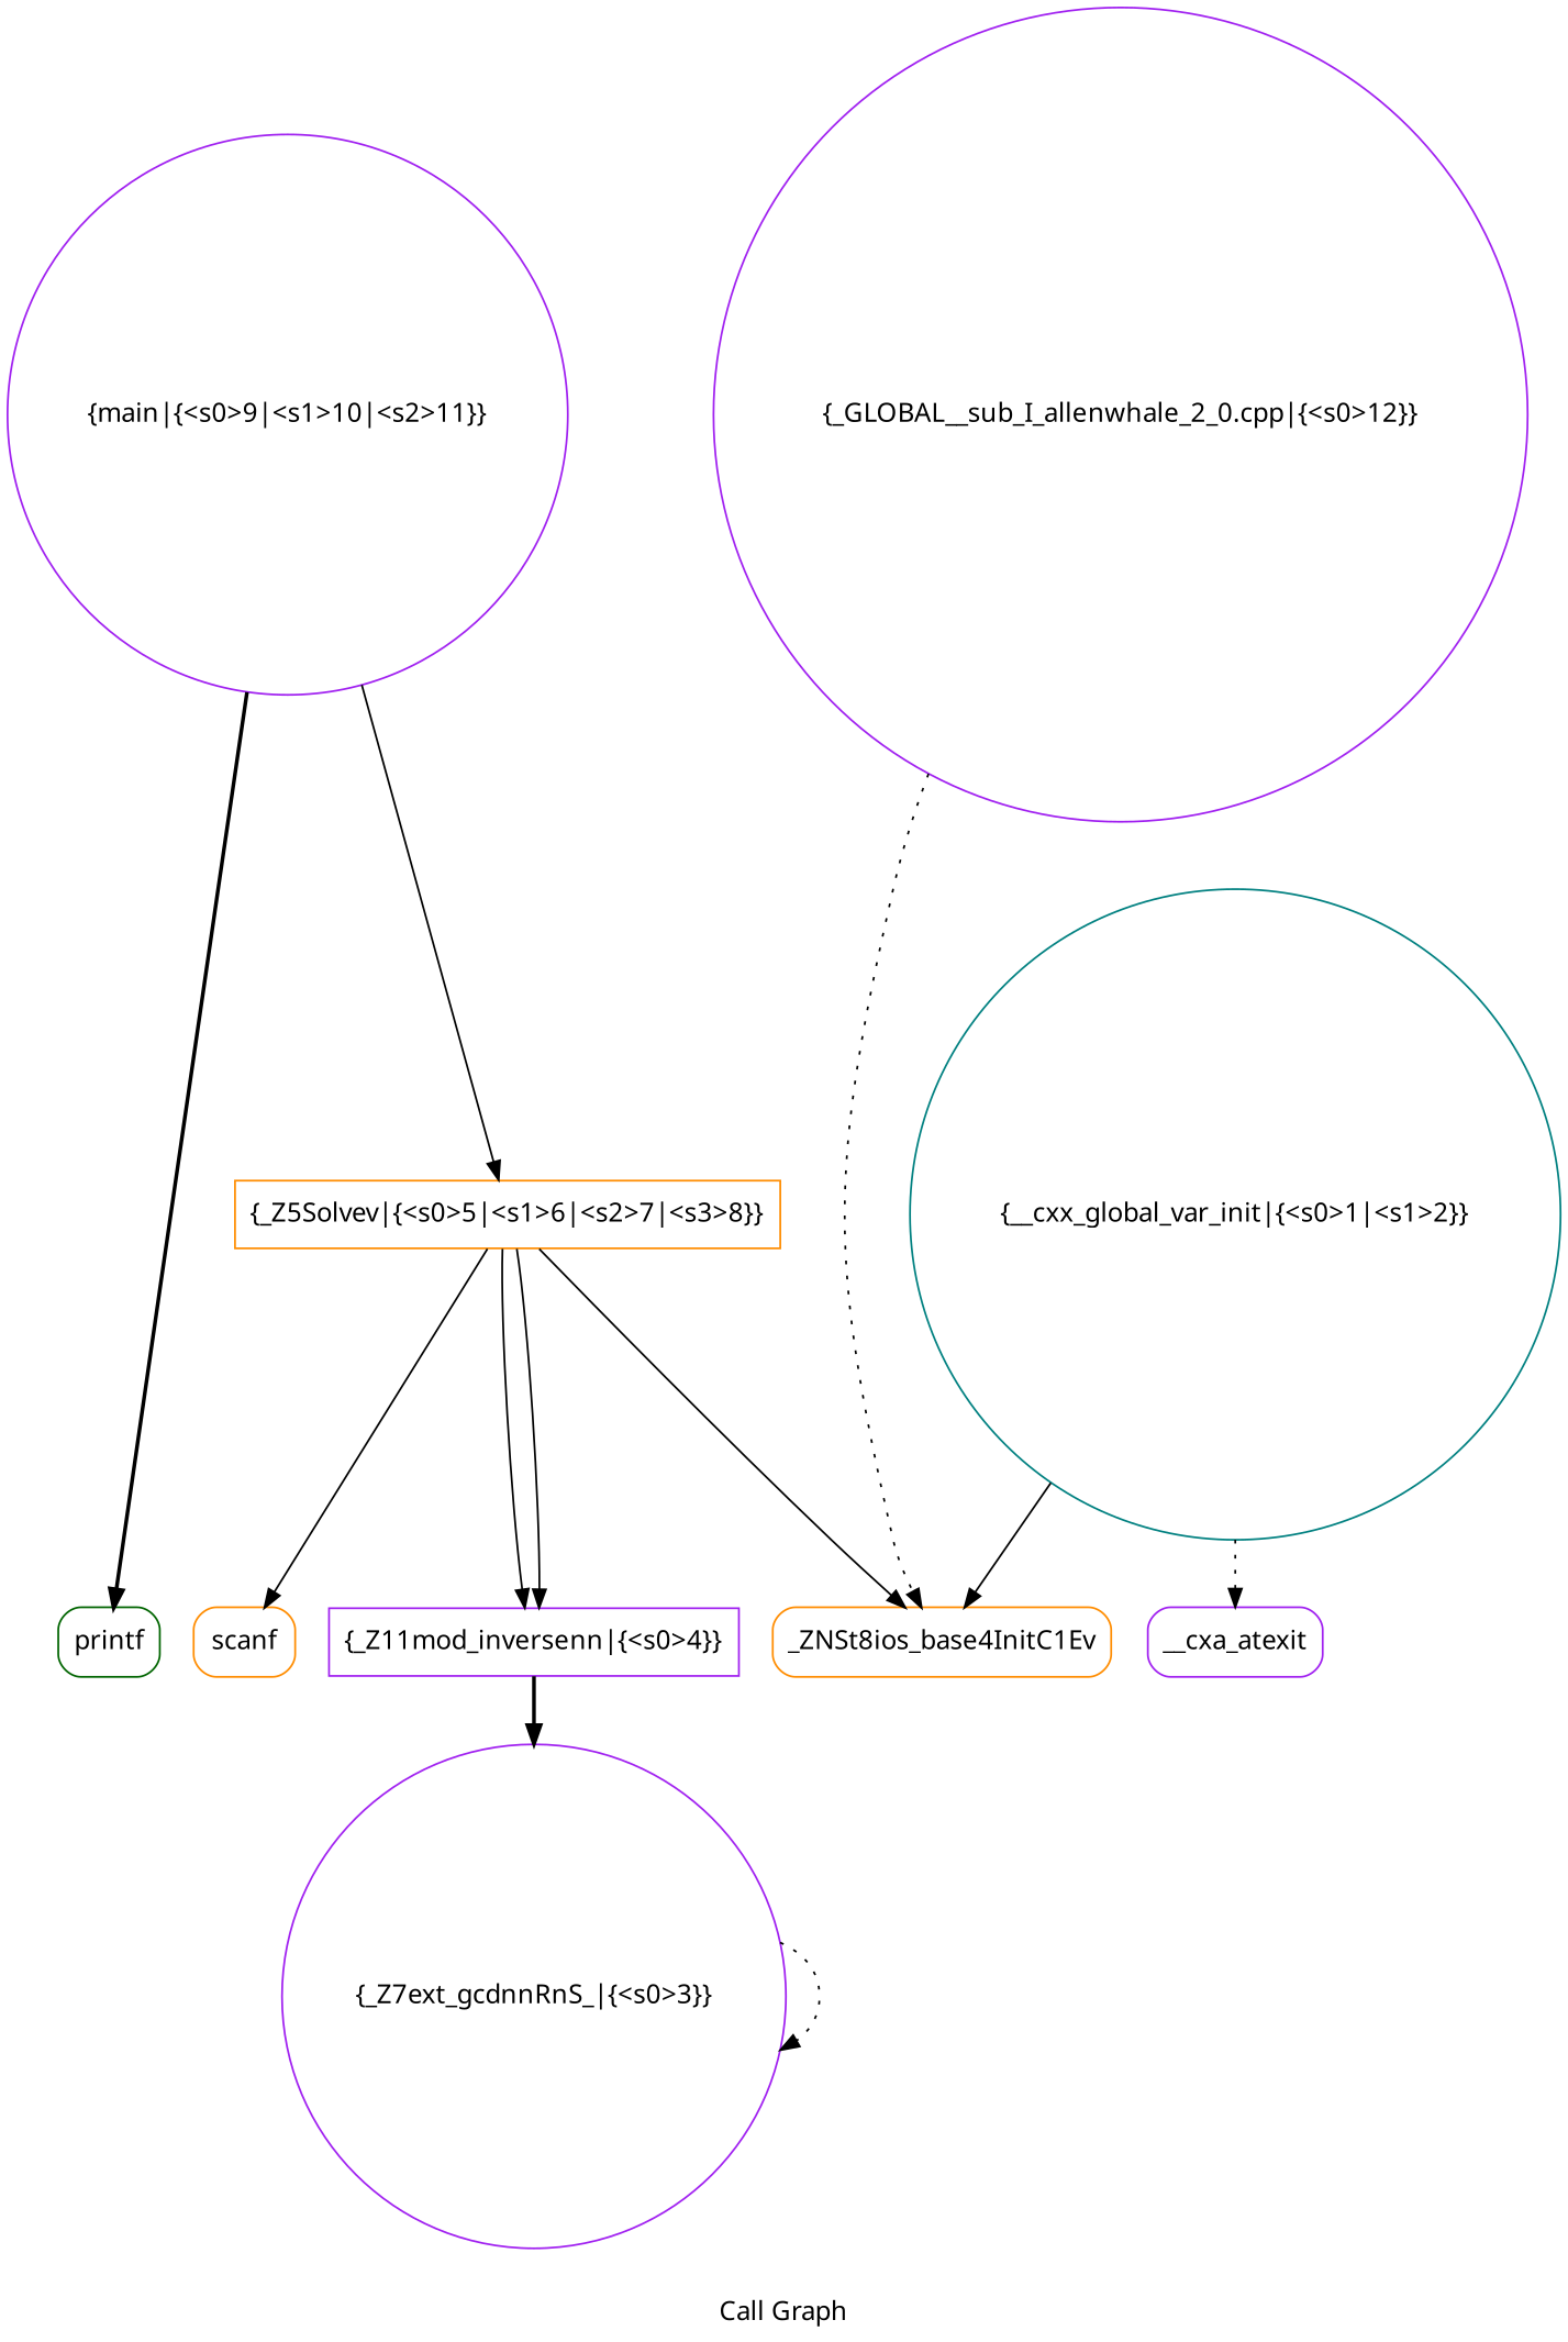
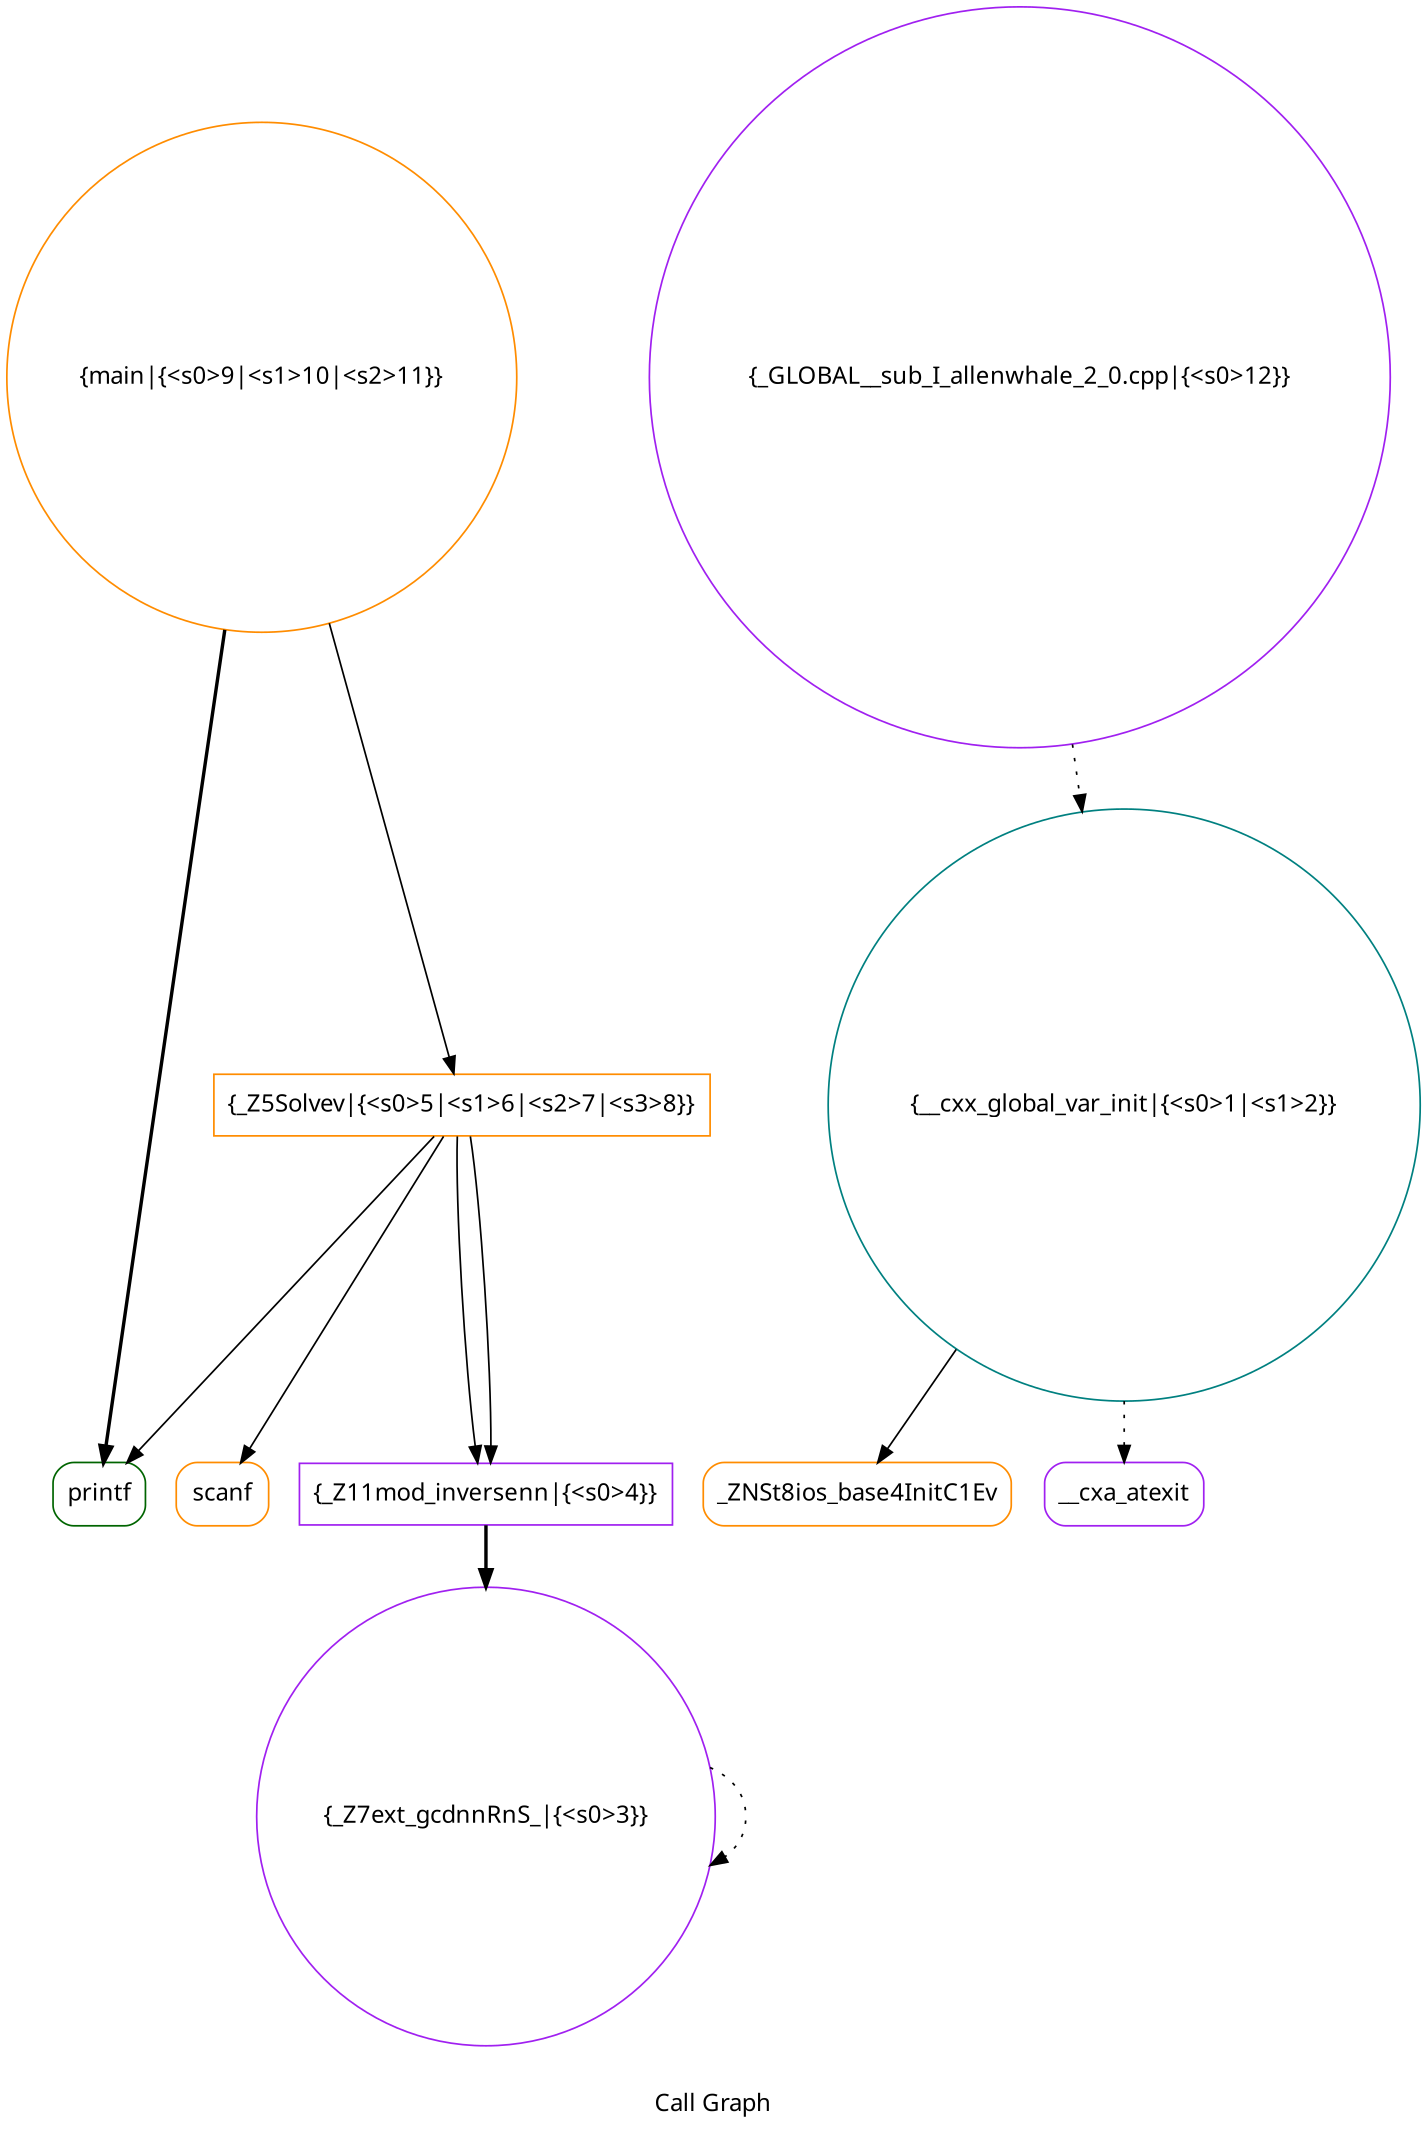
  digraph {
    fontname="Noto Sans"
    label="Call Graph"
    node [color=purple fontname="Noto Sans" shape=circle]
    edge [color=black fontname="Noto Sans" style=solid tailport=s0]
    n1 [color=teal label="{__cxx_global_var_init|{<s0>1|<s1>2}}"]
    n2 [color=darkorange label="{_ZNSt8ios_base4InitC1Ev}" shape=Mrecord]
    n3 [label="{__cxa_atexit}" shape=Mrecord]
    n4 [color=darkorange label="{scanf}" shape=Mrecord]
-   n5 [label="{main|{<s0>9|<s1>10|<s2>11}}"]
+   n5 [color=darkorange label="{main|{<s0>9|<s1>10|<s2>11}}"]
    n6 [color=darkgreen label="{printf}" shape=Mrecord]
    n7 [color=darkorange label="{_Z5Solvev|{<s0>5|<s1>6|<s2>7|<s3>8}}" shape=box]
    n8 [label="{_Z11mod_inversenn|{<s0>4}}" shape=box]
    n9 [label="{_Z7ext_gcdnnRnS_|{<s0>3}}"]
    n10 [label="{_GLOBAL__sub_I_allenwhale_2_0.cpp|{<s0>12}}"]
    n1 -> n2
    n1 -> n3 [style=dotted tailport=s1]
    n5 -> n6 [style=bold tailport=s1]
    n5 -> n7 [tailport=s2]
    n7 -> n4
-   n7 -> n2 [tailport=s3]
+   n7 -> n6 [tailport=s3]
    n7 -> n8 [tailport=s1]
    n7 -> n8 [tailport=s2]
    n8 -> n9 [style=bold]
    n9 -> n9 [style=dotted]
-   n10 -> n2 [style=dotted]
+   n10 -> n1 [style=dotted]
  }
